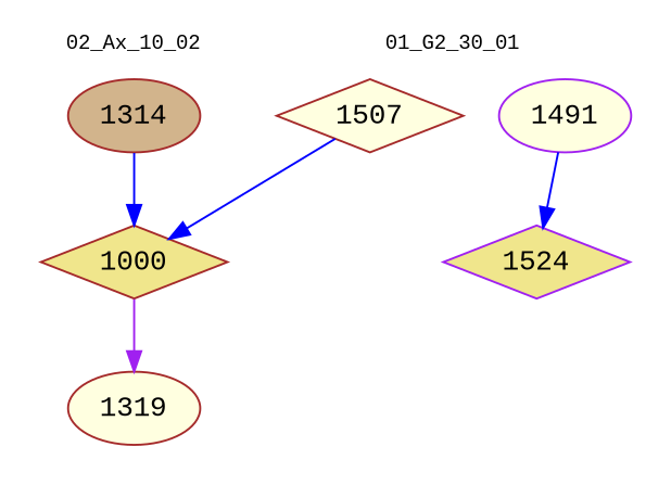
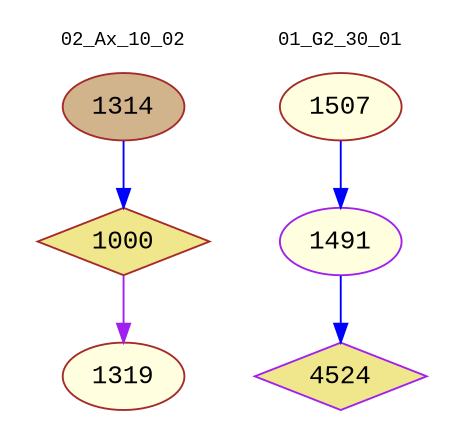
  digraph {
    fontname="Liberation Mono"
    node [color=brown fillcolor=lightyellow fontname="Liberation Mono" shape=ellipse style=filled]
    edge [color=blue fontname="Liberation Mono"]
    n1 [fillcolor=tan label=1314]
    n2 [fillcolor=khaki label=1000 shape=diamond]
    n3 [label=1319]
-   n4 [label=1507 shape=diamond]
+   n4 [label=1507]
    n5 [color=purple label=1491]
-   n6 [color=purple fillcolor=khaki label=1524 shape=diamond]
+   n6 [color=purple fillcolor=khaki label=4524 shape=diamond]
    subgraph cluster_1 {
      color=white
      fontsize=10
      label="02_Ax_10_02"
      n1
      n2
      n3
    }
    subgraph cluster_2 {
      color=white
      fontsize=10
      label="01_G2_30_01"
      n4
      n5
      n6
    }
    n1 -> n2
    n2 -> n3 [color=purple]
-   n4 -> n2
+   n4 -> n5
    n5 -> n6
  }
